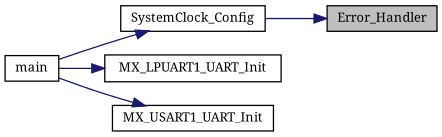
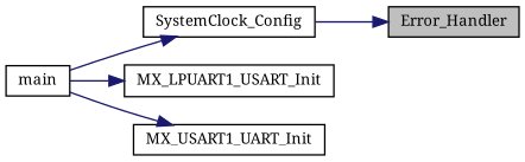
  digraph {
    fontname="Noto Serif"
    rankdir=RL
    node [color=black fillcolor=white fontname="Noto Serif" fontsize=10 shape=record style=filled]
    edge [color=midnightblue dir=back fontname="Noto Serif" fontsize=10 labelfontname=Helvetica labelfontsize=10 style=solid]
    n1 [fillcolor=grey75 fontcolor=black height=0.2 label=Error_Handler width=0.4]
    n2 [height=0.2 label=SystemClock_Config width=0.4]
-   n3 [height=0.2 label=MX_LPUART1_UART_Init width=0.4]
+   n3 [height=0.2 label=MX_LPUART1_USART_Init width=0.4]
    n4 [height=0.2 label=main width=0.4]
    n5 [height=0.2 label=MX_USART1_UART_Init width=0.4]
    n1 -> n2
    n2 -> n4
    n3 -> n4
    n5 -> n4
  }
